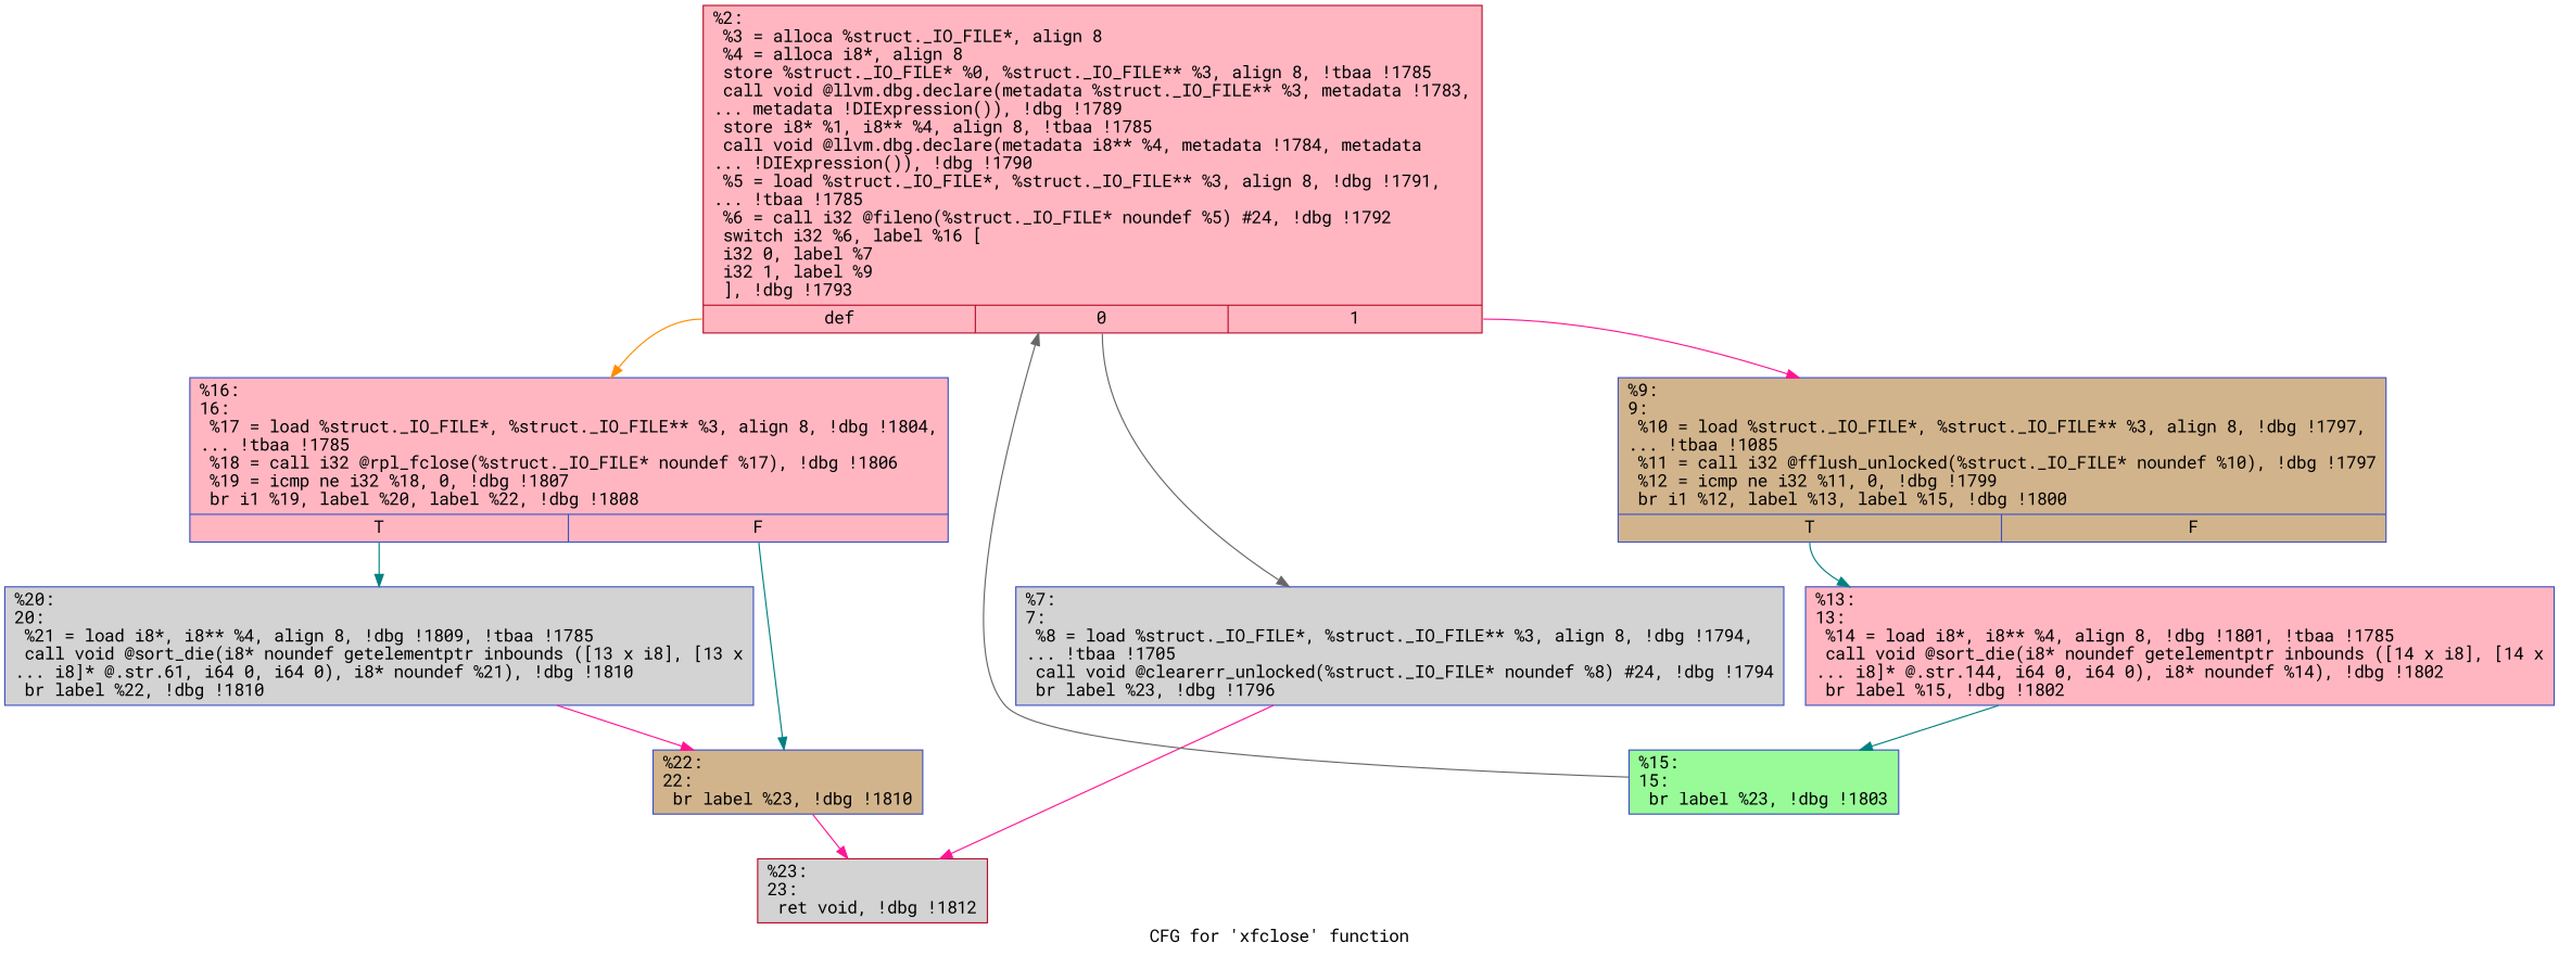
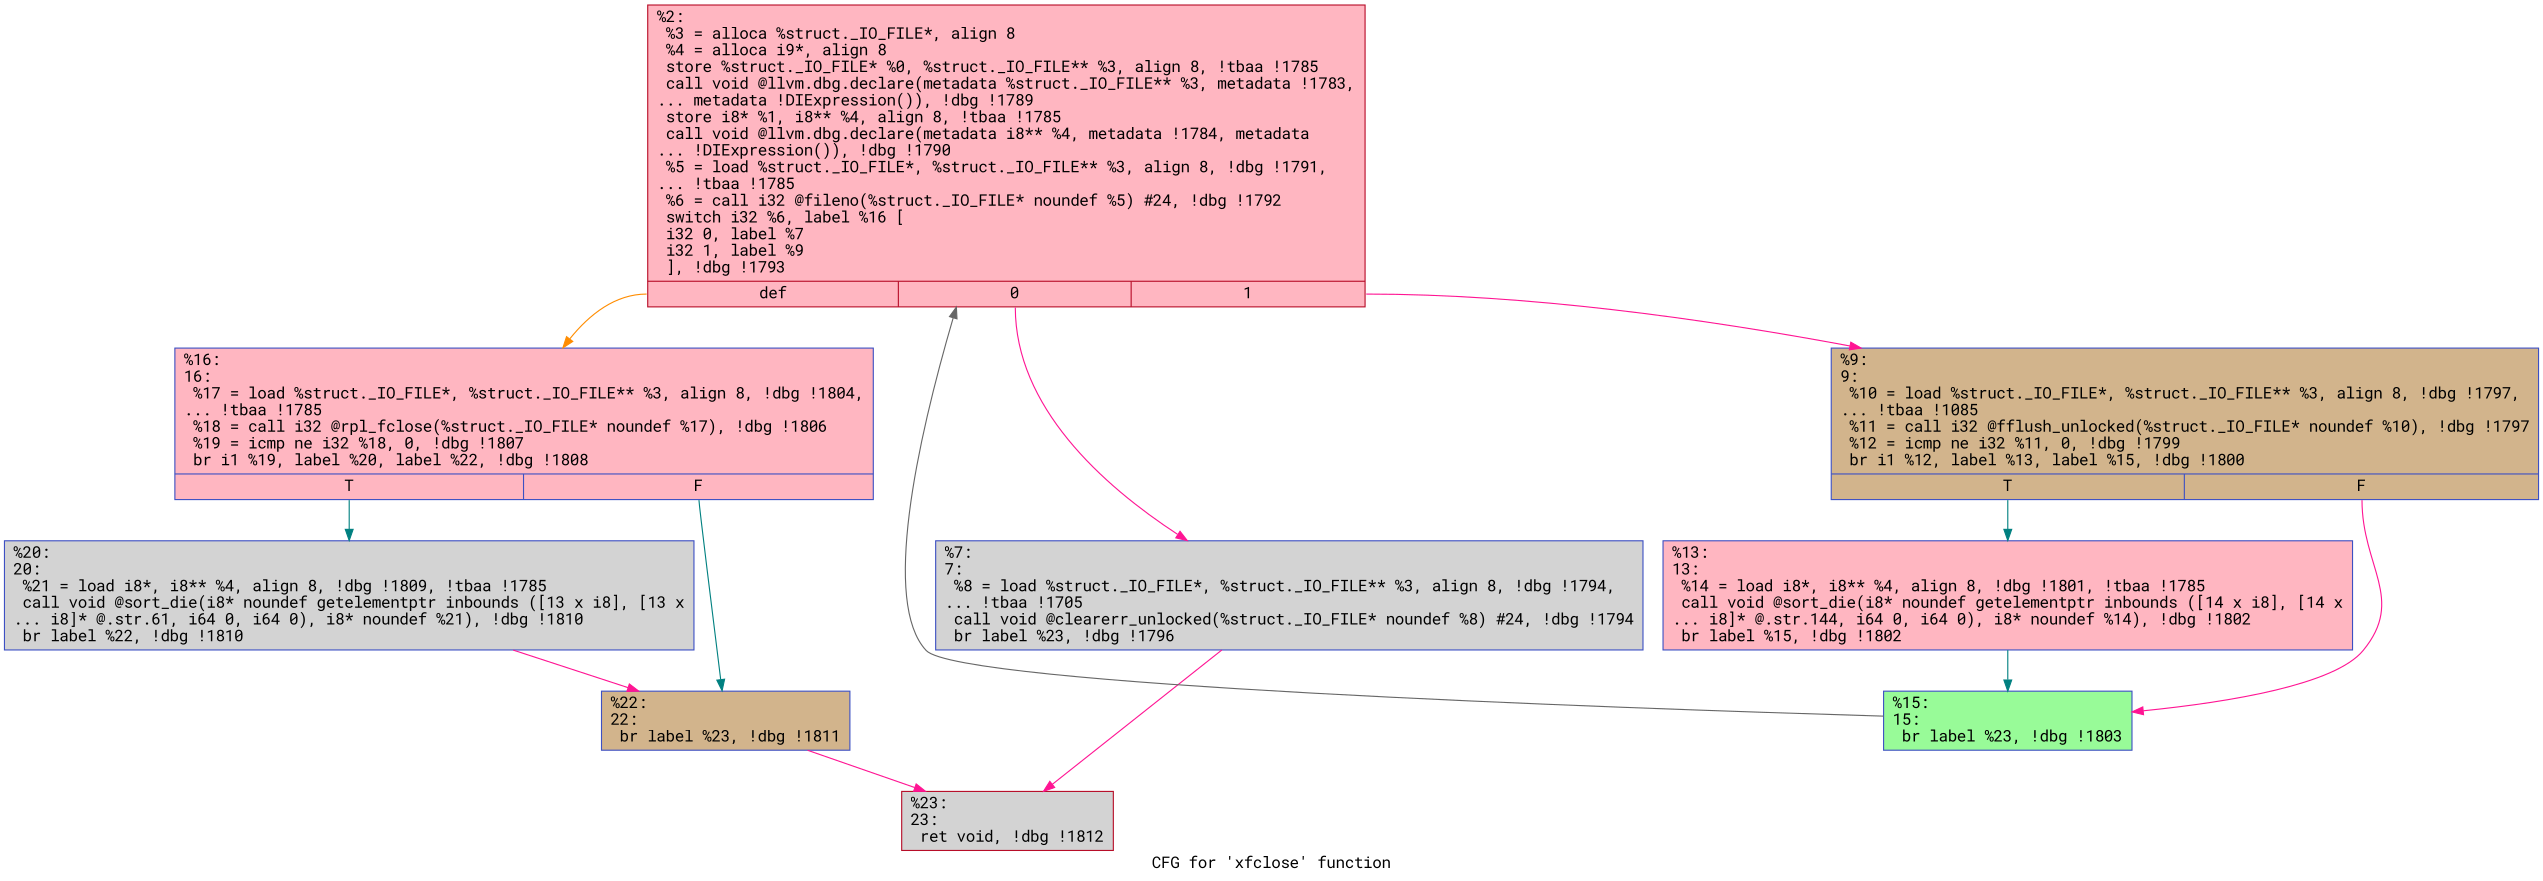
  digraph {
    fontname="Roboto Mono"
    label="CFG for 'xfclose' function"
    node [color="#3d50c3ff" fillcolor=lightpink fontname="Roboto Mono" shape=record style=filled]
    edge [color=deeppink fontname="Roboto Mono"]
-   n1 [color="#b70d28ff" label="{%2:\l  %3 = alloca %struct._IO_FILE*, align 8\l  %4 = alloca i8*, align 8\l  store %struct._IO_FILE* %0, %struct._IO_FILE** %3, align 8, !tbaa !1785\l  call void @llvm.dbg.declare(metadata %struct._IO_FILE** %3, metadata !1783,\l... metadata !DIExpression()), !dbg !1789\l  store i8* %1, i8** %4, align 8, !tbaa !1785\l  call void @llvm.dbg.declare(metadata i8** %4, metadata !1784, metadata\l... !DIExpression()), !dbg !1790\l  %5 = load %struct._IO_FILE*, %struct._IO_FILE** %3, align 8, !dbg !1791,\l... !tbaa !1785\l  %6 = call i32 @fileno(%struct._IO_FILE* noundef %5) #24, !dbg !1792\l  switch i32 %6, label %16 [\l    i32 0, label %7\l    i32 1, label %9\l  ], !dbg !1793\l|{<s0>def|<s1>0|<s2>1}}"]
+   n1 [color="#b70d28ff" label="{%2:\l  %3 = alloca %struct._IO_FILE*, align 8\l  %4 = alloca i9*, align 8\l  store %struct._IO_FILE* %0, %struct._IO_FILE** %3, align 8, !tbaa !1785\l  call void @llvm.dbg.declare(metadata %struct._IO_FILE** %3, metadata !1783,\l... metadata !DIExpression()), !dbg !1789\l  store i8* %1, i8** %4, align 8, !tbaa !1785\l  call void @llvm.dbg.declare(metadata i8** %4, metadata !1784, metadata\l... !DIExpression()), !dbg !1790\l  %5 = load %struct._IO_FILE*, %struct._IO_FILE** %3, align 8, !dbg !1791,\l... !tbaa !1785\l  %6 = call i32 @fileno(%struct._IO_FILE* noundef %5) #24, !dbg !1792\l  switch i32 %6, label %16 [\l    i32 0, label %7\l    i32 1, label %9\l  ], !dbg !1793\l|{<s0>def|<s1>0|<s2>1}}"]
    n2 [label="{%16:\l16:                                               \l  %17 = load %struct._IO_FILE*, %struct._IO_FILE** %3, align 8, !dbg !1804,\l... !tbaa !1785\l  %18 = call i32 @rpl_fclose(%struct._IO_FILE* noundef %17), !dbg !1806\l  %19 = icmp ne i32 %18, 0, !dbg !1807\l  br i1 %19, label %20, label %22, !dbg !1808\l|{<s0>T|<s1>F}}"]
    n3 [fillcolor=lightgrey label="{%7:\l7:                                                \l  %8 = load %struct._IO_FILE*, %struct._IO_FILE** %3, align 8, !dbg !1794,\l... !tbaa !1705\l  call void @clearerr_unlocked(%struct._IO_FILE* noundef %8) #24, !dbg !1794\l  br label %23, !dbg !1796\l}"]
    n4 [fillcolor=tan label="{%9:\l9:                                                \l  %10 = load %struct._IO_FILE*, %struct._IO_FILE** %3, align 8, !dbg !1797,\l... !tbaa !1085\l  %11 = call i32 @fflush_unlocked(%struct._IO_FILE* noundef %10), !dbg !1797\l  %12 = icmp ne i32 %11, 0, !dbg !1799\l  br i1 %12, label %13, label %15, !dbg !1800\l|{<s0>T|<s1>F}}"]
    n5 [fillcolor=lightgrey label="{%20:\l20:                                               \l  %21 = load i8*, i8** %4, align 8, !dbg !1809, !tbaa !1785\l  call void @sort_die(i8* noundef getelementptr inbounds ([13 x i8], [13 x\l... i8]* @.str.61, i64 0, i64 0), i8* noundef %21), !dbg !1810\l  br label %22, !dbg !1810\l}"]
-   n6 [fillcolor=tan label="{%22:\l22:                                               \l  br label %23, !dbg !1810\l}"]
+   n6 [fillcolor=tan label="{%22:\l22:                                               \l  br label %23, !dbg !1811\l}"]
    n7 [color="#b70d28ff" fillcolor=lightgrey label="{%23:\l23:                                               \l  ret void, !dbg !1812\l}"]
    n8 [label="{%13:\l13:                                               \l  %14 = load i8*, i8** %4, align 8, !dbg !1801, !tbaa !1785\l  call void @sort_die(i8* noundef getelementptr inbounds ([14 x i8], [14 x\l... i8]* @.str.144, i64 0, i64 0), i8* noundef %14), !dbg !1802\l  br label %15, !dbg !1802\l}"]
    n9 [fillcolor=palegreen label="{%15:\l15:                                               \l  br label %23, !dbg !1803\l}"]
    n1 -> n2 [color=darkorange tailport=s0]
-   n1 -> n3 [color=gray40 tailport=s1]
+   n1 -> n3 [tailport=s1]
    n1 -> n4 [tailport=s2]
    n2 -> n5 [color=teal tailport=s0]
    n2 -> n6 [color=teal tailport=s1]
    n3 -> n7
    n4 -> n8 [color=teal tailport=s0]
+   n4 -> n9 [tailport=s1]
    n5 -> n6
    n6 -> n7
    n8 -> n9 [color=teal]
    n9 -> n1 [color=gray40]
  }
